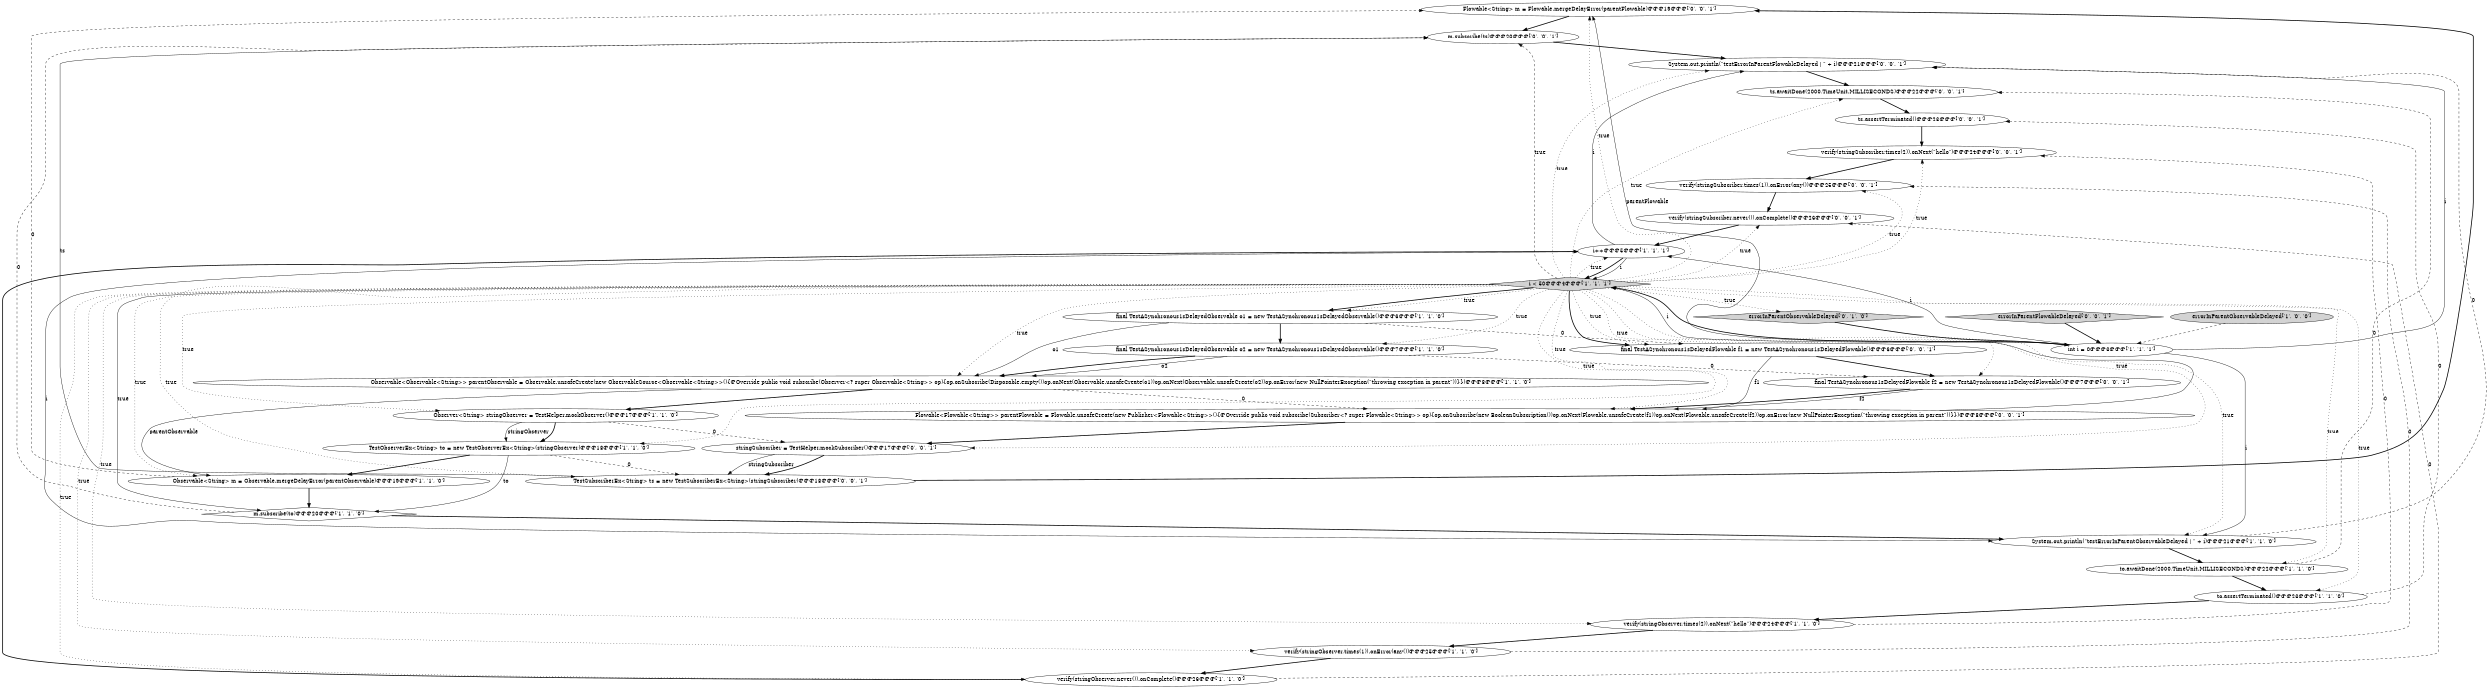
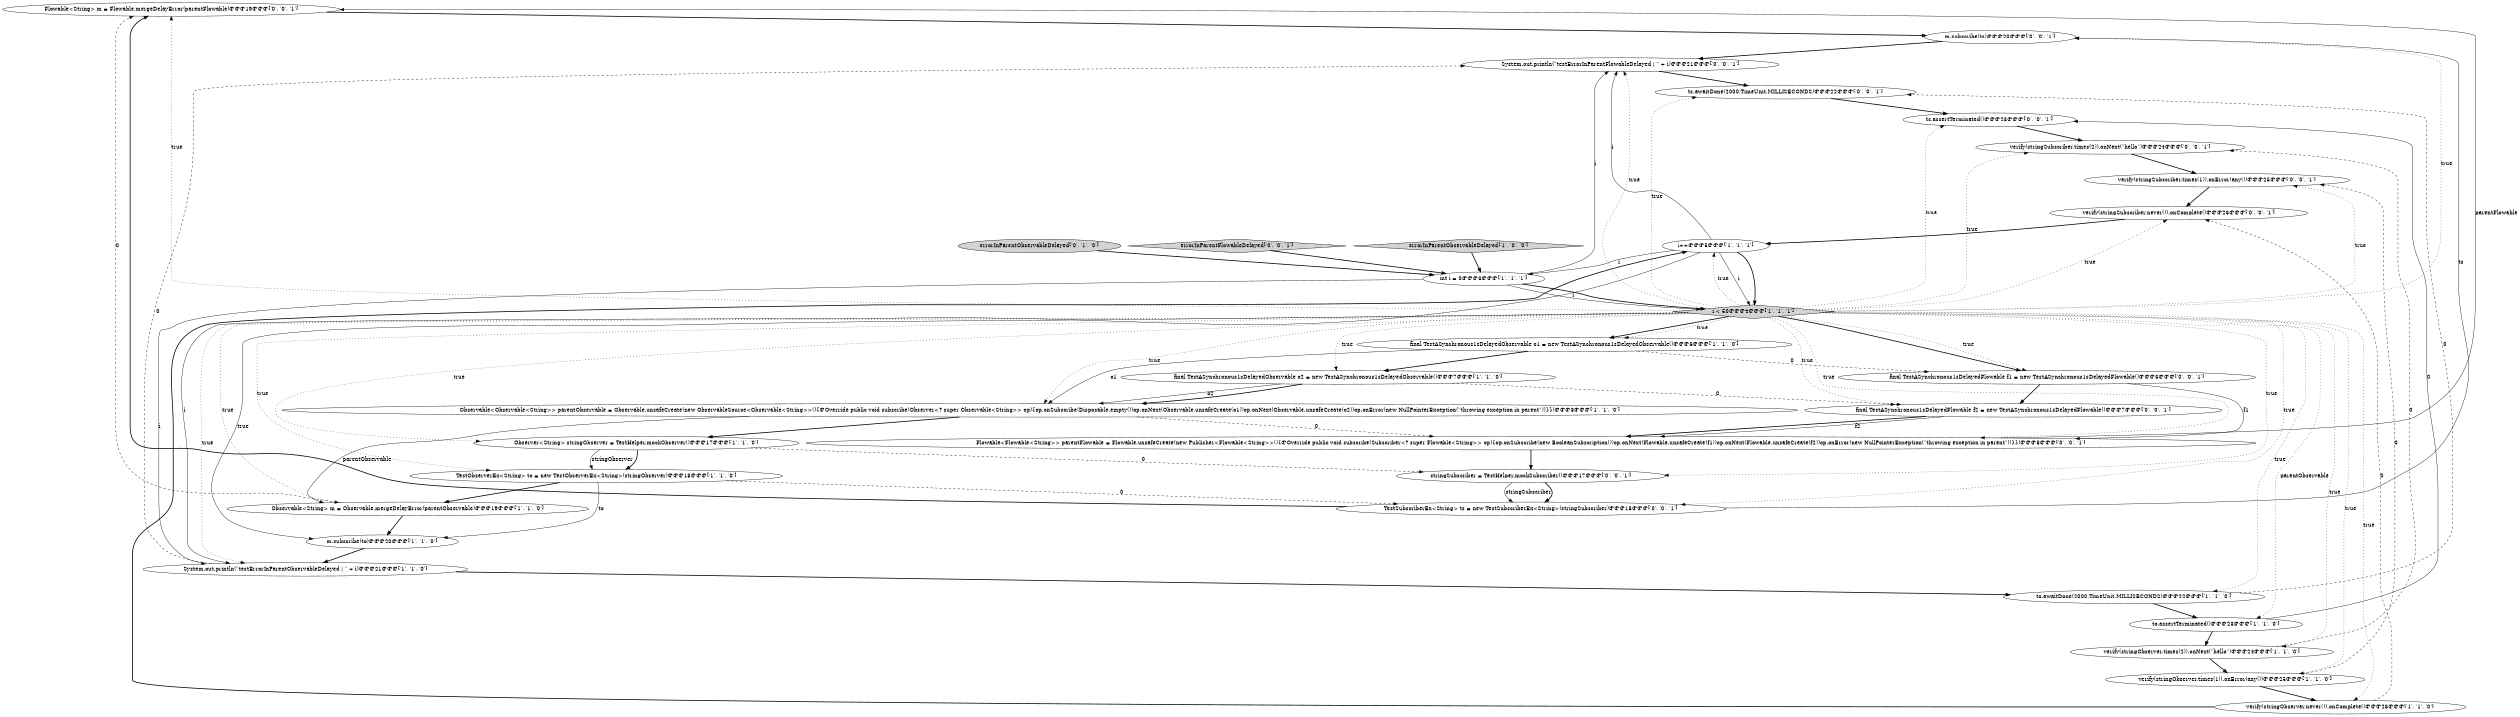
  digraph {
    node [fillcolor=white shape=ellipse style=filled]
    edge [style=bold]
    n1 [label="Flowable<String> m = Flowable.mergeDelayError(parentFlowable)@@@19@@@['0', '0', '1']"]
    n2 [label="m.subscribe(ts)@@@20@@@['0', '0', '1']"]
    n3 [label="System.out.println(\"testErrorInParentFlowableDelayed | \" + i)@@@21@@@['0', '0', '1']"]
    n4 [fillcolor=lightgray label="errorInParentFlowableDelayed['0', '0', '1']" shape=diamond]
    n5 [label="int i = 0@@@3@@@['1', '1', '1']"]
    n6 [label="i++@@@5@@@['1', '1', '1']"]
    n7 [fillcolor=lightgray label="i < 50@@@4@@@['1', '1', '1']" shape=diamond]
    n8 [label="System.out.println(\"testErrorInParentObservableDelayed | \" + i)@@@21@@@['1', '1', '0']"]
    n9 [label="final TestASynchronous1sDelayedFlowable f1 = new TestASynchronous1sDelayedFlowable()@@@6@@@['0', '0', '1']"]
    n10 [label="final TestASynchronous1sDelayedFlowable f2 = new TestASynchronous1sDelayedFlowable()@@@7@@@['0', '0', '1']"]
    n11 [label="Flowable<Flowable<String>> parentFlowable = Flowable.unsafeCreate(new Publisher<Flowable<String>>(){@Override public void subscribe(Subscriber<? super Flowable<String>> op){op.onSubscribe(new BooleanSubscription())op.onNext(Flowable.unsafeCreate(f1))op.onNext(Flowable.unsafeCreate(f2))op.onError(new NullPointerException(\"throwing exception in parent\"))}})@@@8@@@['0', '0', '1']"]
    n12 [label="stringSubscriber = TestHelper.mockSubscriber()@@@17@@@['0', '0', '1']"]
    n13 [label="ts.awaitDone(2000,TimeUnit.MILLISECONDS)@@@22@@@['0', '0', '1']"]
    n14 [label="to.assertTerminated()@@@23@@@['1', '1', '0']"]
    n15 [label="ts.assertTerminated()@@@23@@@['0', '0', '1']"]
    n16 [label="verify(stringObserver,times(2)).onNext(\"hello\")@@@24@@@['1', '1', '0']"]
    n17 [label="verify(stringSubscriber,times(1)).onError(any())@@@25@@@['0', '0', '1']"]
    n18 [label="verify(stringSubscriber,never()).onComplete()@@@26@@@['0', '0', '1']"]
    n19 [label="final TestASynchronous1sDelayedObservable o2 = new TestASynchronous1sDelayedObservable()@@@7@@@['1', '1', '0']"]
    n20 [label="Observable<Observable<String>> parentObservable = Observable.unsafeCreate(new ObservableSource<Observable<String>>(){@Override public void subscribe(Observer<? super Observable<String>> op){op.onSubscribe(Disposable.empty())op.onNext(Observable.unsafeCreate(o1))op.onNext(Observable.unsafeCreate(o2))op.onError(new NullPointerException(\"throwing exception in parent\"))}})@@@8@@@['1', '1', '0']"]
-   n21 [label="m.subscribe(to)@@@20@@@['1', '1', '0']" shape=diamond]
+   n21 [label="m.subscribe(to)@@@20@@@['1', '1', '0']"]
    n22 [label="verify(stringObserver,never()).onComplete()@@@26@@@['1', '1', '0']"]
    n23 [label="verify(stringSubscriber,times(2)).onNext(\"hello\")@@@24@@@['0', '0', '1']"]
    n24 [label="final TestASynchronous1sDelayedObservable o1 = new TestASynchronous1sDelayedObservable()@@@6@@@['1', '1', '0']"]
    n25 [label="TestObserverEx<String> to = new TestObserverEx<String>(stringObserver)@@@18@@@['1', '1', '0']"]
    n26 [label="Observer<String> stringObserver = TestHelper.mockObserver()@@@17@@@['1', '1', '0']"]
    n27 [label="Observable<String> m = Observable.mergeDelayError(parentObservable)@@@19@@@['1', '1', '0']"]
    n28 [label="TestSubscriberEx<String> ts = new TestSubscriberEx<String>(stringSubscriber)@@@18@@@['0', '0', '1']"]
    n29 [label="verify(stringObserver,times(1)).onError(any())@@@25@@@['1', '1', '0']"]
    n30 [label="to.awaitDone(2000,TimeUnit.MILLISECONDS)@@@22@@@['1', '1', '0']"]
-   n31 [fillcolor=lightgray label="errorInParentObservableDelayed['1', '0', '0']"]
-   n32 [fillcolor=lightgray label="errorInParentObservableDelayed['0', '1', '0']" shape=diamond]
+   n31 [fillcolor=lightgray label="errorInParentObservableDelayed['1', '0', '0']" shape=diamond]
+   n32 [fillcolor=lightgray label="errorInParentObservableDelayed['0', '1', '0']"]
    n1 -> n2
    n2 -> n3
    n3 -> n13
    n4 -> n5
    n5 -> n3 [label=i style=solid]
-   n5 -> n6 [label=i style=solid]
+   n6 -> n5 [label=i style=solid]
    n5 -> n7 [label=i style=solid]
    n5 -> n7
    n5 -> n8 [label=i style=solid]
    n6 -> n3 [label=i style=solid]
    n6 -> n7
    n6 -> n7 [label=i style=solid]
    n6 -> n8 [label=i style=solid]
    n7 -> n1 [label=true style=dotted]
-   n7 -> n2 [label=true style=dashed]
+   n7 -> n2 [label=true style=dotted]
    n7 -> n3 [label=true style=dotted]
    n7 -> n6 [label=true style=dotted]
    n7 -> n8 [label=true style=dotted]
    n7 -> n9
    n7 -> n9 [label=true style=dotted]
    n7 -> n10 [label=true style=dotted]
    n7 -> n11 [label=true style=dotted]
    n7 -> n12 [label=true style=dotted]
    n7 -> n13 [label=true style=dotted]
-   n7 -> n14 [label=true style=dotted]
-   n7 -> n32 [label=true style=dotted]
+   n7 -> n14 [label=parentObservable style=dotted]
+   n7 -> n15 [label=true style=dotted]
    n7 -> n16 [label=true style=dotted]
    n7 -> n17 [label=true style=dotted]
    n7 -> n18 [label=true style=dotted]
    n7 -> n19 [label=true style=dotted]
    n7 -> n20 [label=true style=dotted]
    n7 -> n21 [label=true style=solid]
    n7 -> n22 [label=true style=dotted]
    n7 -> n23 [label=true style=dotted]
    n7 -> n24
    n7 -> n24 [label=true style=dotted]
    n7 -> n25 [label=true style=dotted]
    n7 -> n26 [label=true style=dotted]
    n7 -> n27 [label=true style=dotted]
    n7 -> n28 [label=true style=dotted]
    n7 -> n29 [label=true style=dotted]
    n7 -> n30 [label=true style=dotted]
    n8 -> n3 [label=0 style=dashed]
    n8 -> n30
    n9 -> n10
    n9 -> n11 [label=f1 style=solid]
    n10 -> n11
    n10 -> n11 [label=f2 style=solid]
    n11 -> n1 [label=parentFlowable style=solid]
    n11 -> n12
    n12 -> n28 [label=stringSubscriber style=solid]
    n12 -> n28
    n13 -> n15
-   n14 -> n15 [label=0 style=dashed]
+   n14 -> n15 [label=0 style=solid]
    n14 -> n16
    n15 -> n23
    n16 -> n23 [label=0 style=dashed]
    n16 -> n29
    n17 -> n18
    n18 -> n6
    n19 -> n10 [label=0 style=dashed]
    n19 -> n20 [label=o2 style=solid]
    n19 -> n20
    n20 -> n11 [label=0 style=dashed]
    n20 -> n26
    n20 -> n27 [label=parentObservable style=solid]
-   n21 -> n2 [label=0 style=dashed]
    n21 -> n8
    n22 -> n6
    n22 -> n18 [label=0 style=dashed]
    n23 -> n17
    n24 -> n9 [label=0 style=dashed]
    n24 -> n19
    n24 -> n20 [label=o1 style=solid]
    n25 -> n21 [label=to style=solid]
    n25 -> n27
    n25 -> n28 [label=0 style=dashed]
    n26 -> n12 [label=0 style=dashed]
    n26 -> n25
    n26 -> n25 [label=stringObserver style=solid]
    n27 -> n1 [label=0 style=dashed]
    n27 -> n21
    n28 -> n1
    n28 -> n2 [label=ts style=solid]
    n29 -> n17 [label=0 style=dashed]
    n29 -> n22
    n30 -> n13 [label=0 style=dashed]
    n30 -> n14
-   n31 -> n5 [style=dashed]
+   n31 -> n5
    n32 -> n5
  }
